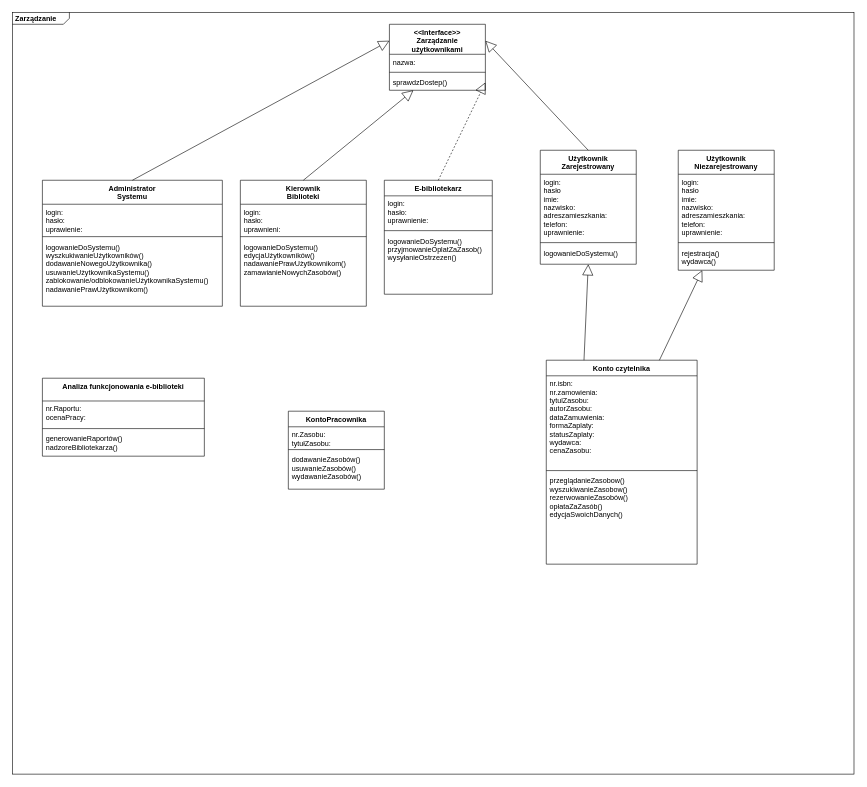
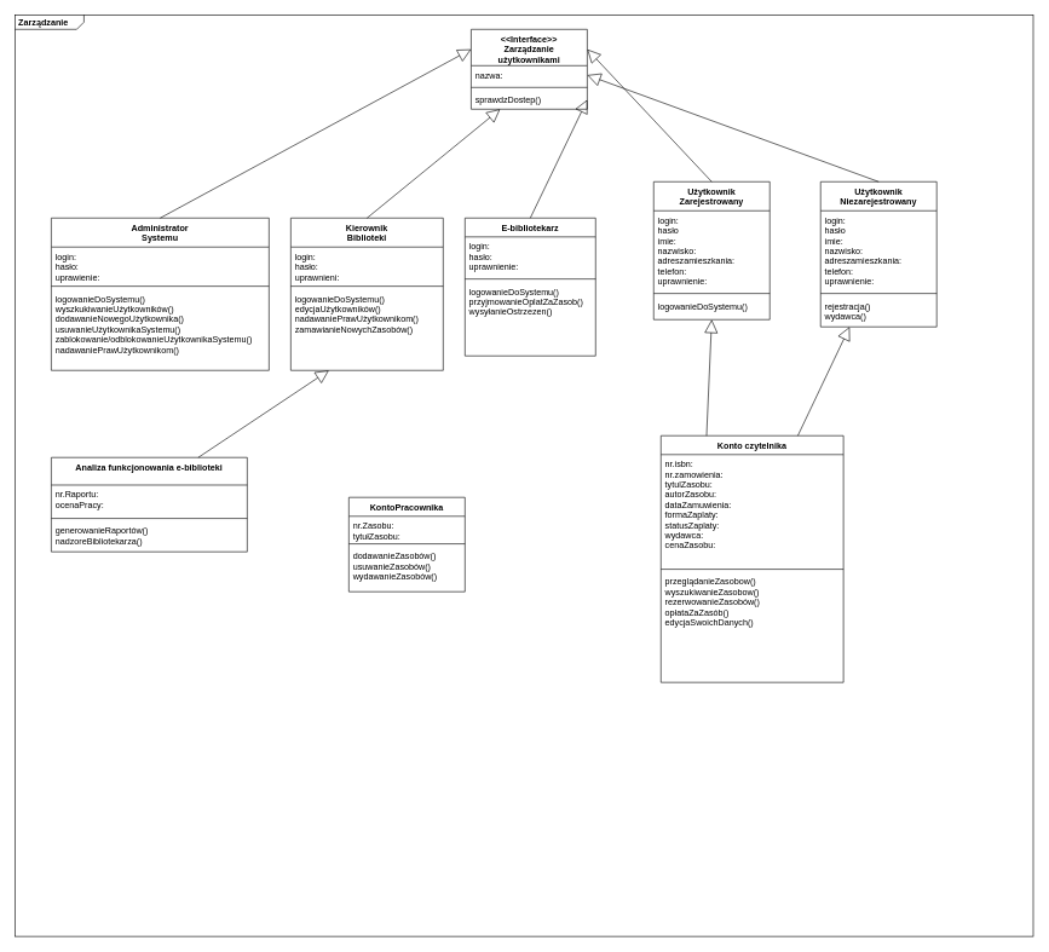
  <mxCell id="0" />
  <mxCell id="1" parent="0" />
  <mxCell id="2" value="&lt;p style=&quot;margin: 0px ; margin-top: 4px ; margin-left: 5px ; text-align: left&quot;&gt;&lt;b&gt;Zarządzanie&lt;/b&gt;&lt;/p&gt;" style="html=1;shape=mxgraph.sysml.package;overflow=fill;labelX=95;align=left;spacingLeft=5;verticalAlign=top;spacingTop=-3;" vertex="1" parent="1"><mxGeometry width="1403" height="1270" as="geometry" x="20" y="20" /></mxCell>
  <mxCell id="3" value="&lt;&lt;Interface&gt;&gt;&#10;Zarządzanie&#10;użytkownikami" style="swimlane;fontStyle=1;align=center;verticalAlign=top;childLayout=stackLayout;horizontal=1;startSize=50;horizontalStack=0;resizeParent=1;resizeParentMax=0;resizeLast=0;collapsible=1;marginBottom=0;" vertex="1" parent="1"><mxGeometry x="648.5" y="40" width="160" height="110" as="geometry" /></mxCell>
  <mxCell id="4" value="nazwa:" style="text;strokeColor=none;fillColor=none;align=left;verticalAlign=top;spacingLeft=4;spacingRight=4;overflow=hidden;rotatable=0;points=[[0,0.5],[1,0.5]];portConstraint=eastwest;" vertex="1" parent="3"><mxGeometry y="50" width="160" height="26" as="geometry" /></mxCell>
  <mxCell id="5" value="" style="line;strokeWidth=1;fillColor=none;align=left;verticalAlign=middle;spacingTop=-1;spacingLeft=3;spacingRight=3;rotatable=0;labelPosition=right;points=[];portConstraint=eastwest;" vertex="1" parent="3"><mxGeometry y="76" width="160" height="8" as="geometry" /></mxCell>
  <mxCell id="6" value="sprawdzDostep()" style="text;strokeColor=none;fillColor=none;align=left;verticalAlign=top;spacingLeft=4;spacingRight=4;overflow=hidden;rotatable=0;points=[[0,0.5],[1,0.5]];portConstraint=eastwest;" vertex="1" parent="3"><mxGeometry y="84" width="160" height="26" as="geometry" /></mxCell>
  <mxCell id="7" value="Administrator&#10;Systemu" style="swimlane;fontStyle=1;align=center;verticalAlign=top;childLayout=stackLayout;horizontal=1;startSize=40;horizontalStack=0;resizeParent=1;resizeParentMax=0;resizeLast=0;collapsible=1;marginBottom=0;" vertex="1" parent="1"><mxGeometry x="70" y="300" width="300" height="210" as="geometry" /></mxCell>
  <mxCell id="8" value="login:&#10;hasło:&#10;uprawienie:" style="text;strokeColor=none;fillColor=none;align=left;verticalAlign=top;spacingLeft=4;spacingRight=4;overflow=hidden;rotatable=0;points=[[0,0.5],[1,0.5]];portConstraint=eastwest;" vertex="1" parent="7"><mxGeometry y="40" width="300" height="50" as="geometry" /></mxCell>
  <mxCell id="9" value="" style="line;strokeWidth=1;fillColor=none;align=left;verticalAlign=middle;spacingTop=-1;spacingLeft=3;spacingRight=3;rotatable=0;labelPosition=right;points=[];portConstraint=eastwest;" vertex="1" parent="7"><mxGeometry y="90" width="300" height="8" as="geometry" /></mxCell>
  <mxCell id="10" value="logowanieDoSystemu()&#10;wyszkukiwanieUżytkowników()&#10;dodawanieNowegoUżytkownika()&#10;usuwanieUżytkownikaSystemu()&#10;zablokowanie/odblokowanieUżytkownikaSystemu()&#10;nadawaniePrawUżytkownikom()&#10;" style="text;strokeColor=none;fillColor=none;align=left;verticalAlign=top;spacingLeft=4;spacingRight=4;overflow=hidden;rotatable=0;points=[[0,0.5],[1,0.5]];portConstraint=eastwest;" vertex="1" parent="7"><mxGeometry y="98" width="300" height="112" as="geometry" /></mxCell>
  <mxCell id="11" value="E-bibliotekarz" style="swimlane;fontStyle=1;align=center;verticalAlign=top;childLayout=stackLayout;horizontal=1;startSize=26;horizontalStack=0;resizeParent=1;resizeParentMax=0;resizeLast=0;collapsible=1;marginBottom=0;" vertex="1" parent="1"><mxGeometry x="640" y="300" width="180" height="190" as="geometry" /></mxCell>
  <mxCell id="12" value="login:&#10;hasło:&#10;uprawnienie:" style="text;strokeColor=none;fillColor=none;align=left;verticalAlign=top;spacingLeft=4;spacingRight=4;overflow=hidden;rotatable=0;points=[[0,0.5],[1,0.5]];portConstraint=eastwest;" vertex="1" parent="11"><mxGeometry y="26" width="180" height="54" as="geometry" /></mxCell>
  <mxCell id="13" value="" style="line;strokeWidth=1;fillColor=none;align=left;verticalAlign=middle;spacingTop=-1;spacingLeft=3;spacingRight=3;rotatable=0;labelPosition=right;points=[];portConstraint=eastwest;" vertex="1" parent="11"><mxGeometry y="80" width="180" height="8" as="geometry" /></mxCell>
  <mxCell id="14" value="logowanieDoSystemu()&#10;przyjmowanieOplatZaZasob()&#10;wysyłanieOstrzezen()&#10;" style="text;strokeColor=none;fillColor=none;align=left;verticalAlign=top;spacingLeft=4;spacingRight=4;overflow=hidden;rotatable=0;points=[[0,0.5],[1,0.5]];portConstraint=eastwest;" vertex="1" parent="11"><mxGeometry y="88" width="180" height="102" as="geometry" /></mxCell>
  <mxCell id="15" value="Użytkownik&#10;Zarejestrowany" style="swimlane;fontStyle=1;align=center;verticalAlign=top;childLayout=stackLayout;horizontal=1;startSize=40;horizontalStack=0;resizeParent=1;resizeParentMax=0;resizeLast=0;collapsible=1;marginBottom=0;" vertex="1" parent="1"><mxGeometry x="900" y="250" width="160" height="190" as="geometry" /></mxCell>
  <mxCell id="16" value="login:&#10;hasło&#10;imie:&#10;nazwisko:&#10;adreszamieszkania:&#10;telefon:&#10;uprawnienie:" style="text;strokeColor=none;fillColor=none;align=left;verticalAlign=top;spacingLeft=4;spacingRight=4;overflow=hidden;rotatable=0;points=[[0,0.5],[1,0.5]];portConstraint=eastwest;" vertex="1" parent="15"><mxGeometry y="40" width="160" height="110" as="geometry" /></mxCell>
  <mxCell id="17" value="" style="line;strokeWidth=1;fillColor=none;align=left;verticalAlign=middle;spacingTop=-1;spacingLeft=3;spacingRight=3;rotatable=0;labelPosition=right;points=[];portConstraint=eastwest;" vertex="1" parent="15"><mxGeometry y="150" width="160" height="8" as="geometry" /></mxCell>
  <mxCell id="18" value="logowanieDoSystemu()" style="text;strokeColor=none;fillColor=none;align=left;verticalAlign=top;spacingLeft=4;spacingRight=4;overflow=hidden;rotatable=0;points=[[0,0.5],[1,0.5]];portConstraint=eastwest;" vertex="1" parent="15"><mxGeometry y="158" width="160" height="32" as="geometry" /></mxCell>
  <mxCell id="19" value="Użytkownik&#10;Niezarejestrowany" style="swimlane;fontStyle=1;align=center;verticalAlign=top;childLayout=stackLayout;horizontal=1;startSize=40;horizontalStack=0;resizeParent=1;resizeParentMax=0;resizeLast=0;collapsible=1;marginBottom=0;" vertex="1" parent="1"><mxGeometry x="1130" y="250" width="160" height="200" as="geometry" /></mxCell>
  <mxCell id="20" value="login:&#10;hasło&#10;imie:&#10;nazwisko:&#10;adreszamieszkania:&#10;telefon:&#10;uprawnienie:" style="text;strokeColor=none;fillColor=none;align=left;verticalAlign=top;spacingLeft=4;spacingRight=4;overflow=hidden;rotatable=0;points=[[0,0.5],[1,0.5]];portConstraint=eastwest;" vertex="1" parent="19"><mxGeometry y="40" width="160" height="110" as="geometry" /></mxCell>
  <mxCell id="21" value="" style="line;strokeWidth=1;fillColor=none;align=left;verticalAlign=middle;spacingTop=-1;spacingLeft=3;spacingRight=3;rotatable=0;labelPosition=right;points=[];portConstraint=eastwest;" vertex="1" parent="19"><mxGeometry y="150" width="160" height="8" as="geometry" /></mxCell>
  <mxCell id="22" value="rejestracja()&#10;wydawca()" style="text;strokeColor=none;fillColor=none;align=left;verticalAlign=top;spacingLeft=4;spacingRight=4;overflow=hidden;rotatable=0;points=[[0,0.5],[1,0.5]];portConstraint=eastwest;" vertex="1" parent="19"><mxGeometry y="158" width="160" height="42" as="geometry" /></mxCell>
  <mxCell id="23" value="Kierownik&#10;Biblioteki" style="swimlane;fontStyle=1;align=center;verticalAlign=top;childLayout=stackLayout;horizontal=1;startSize=40;horizontalStack=0;resizeParent=1;resizeParentMax=0;resizeLast=0;collapsible=1;marginBottom=0;" vertex="1" parent="1"><mxGeometry x="400" y="300" width="210" height="210" as="geometry" /></mxCell>
  <mxCell id="24" value="login:&#10;hasło:&#10;uprawnieni:" style="text;strokeColor=none;fillColor=none;align=left;verticalAlign=top;spacingLeft=4;spacingRight=4;overflow=hidden;rotatable=0;points=[[0,0.5],[1,0.5]];portConstraint=eastwest;" vertex="1" parent="23"><mxGeometry y="40" width="210" height="50" as="geometry" /></mxCell>
  <mxCell id="25" value="" style="line;strokeWidth=1;fillColor=none;align=left;verticalAlign=middle;spacingTop=-1;spacingLeft=3;spacingRight=3;rotatable=0;labelPosition=right;points=[];portConstraint=eastwest;" vertex="1" parent="23"><mxGeometry y="90" width="210" height="8" as="geometry" /></mxCell>
  <mxCell id="26" value="logowanieDoSystemu()&#10;edycjaUżytkowników()&#10;nadawaniePrawUżytkownikom()&#10;zamawianieNowychZasobów()&#10;" style="text;strokeColor=none;fillColor=none;align=left;verticalAlign=top;spacingLeft=4;spacingRight=4;overflow=hidden;rotatable=0;points=[[0,0.5],[1,0.5]];portConstraint=eastwest;" vertex="1" parent="23"><mxGeometry y="98" width="210" height="112" as="geometry" /></mxCell>
  <mxCell id="27" value="Analiza funkcjonowania e-biblioteki" style="swimlane;fontStyle=1;align=center;verticalAlign=top;childLayout=stackLayout;horizontal=1;startSize=38;horizontalStack=0;resizeParent=1;resizeParentMax=0;resizeLast=0;collapsible=1;marginBottom=0;" vertex="1" parent="1"><mxGeometry x="70" y="630" width="270" height="130" as="geometry" /></mxCell>
  <mxCell id="28" value="nr.Raportu:&#10;ocenaPracy:" style="text;strokeColor=none;fillColor=none;align=left;verticalAlign=top;spacingLeft=4;spacingRight=4;overflow=hidden;rotatable=0;points=[[0,0.5],[1,0.5]];portConstraint=eastwest;" vertex="1" parent="27"><mxGeometry y="38" width="270" height="42" as="geometry" /></mxCell>
  <mxCell id="29" value="" style="line;strokeWidth=1;fillColor=none;align=left;verticalAlign=middle;spacingTop=-1;spacingLeft=3;spacingRight=3;rotatable=0;labelPosition=right;points=[];portConstraint=eastwest;" vertex="1" parent="27"><mxGeometry y="80" width="270" height="8" as="geometry" /></mxCell>
  <mxCell id="30" value="generowanieRaportów()&#10;nadzoreBibliotekarza()" style="text;strokeColor=none;fillColor=none;align=left;verticalAlign=top;spacingLeft=4;spacingRight=4;overflow=hidden;rotatable=0;points=[[0,0.5],[1,0.5]];portConstraint=eastwest;" vertex="1" parent="27"><mxGeometry y="88" width="270" height="42" as="geometry" /></mxCell>
  <mxCell id="31" value="KontoPracownika" style="swimlane;fontStyle=1;align=center;verticalAlign=top;childLayout=stackLayout;horizontal=1;startSize=26;horizontalStack=0;resizeParent=1;resizeParentMax=0;resizeLast=0;collapsible=1;marginBottom=0;" vertex="1" parent="1"><mxGeometry x="480" y="685" width="160" height="130" as="geometry" /></mxCell>
  <mxCell id="32" value="nr.Zasobu:&#10;tytułZasobu:" style="text;strokeColor=none;fillColor=none;align=left;verticalAlign=top;spacingLeft=4;spacingRight=4;overflow=hidden;rotatable=0;points=[[0,0.5],[1,0.5]];portConstraint=eastwest;" vertex="1" parent="31"><mxGeometry y="26" width="160" height="34" as="geometry" /></mxCell>
  <mxCell id="33" value="" style="line;strokeWidth=1;fillColor=none;align=left;verticalAlign=middle;spacingTop=-1;spacingLeft=3;spacingRight=3;rotatable=0;labelPosition=right;points=[];portConstraint=eastwest;" vertex="1" parent="31"><mxGeometry y="60" width="160" height="8" as="geometry" /></mxCell>
  <mxCell id="34" value="dodawanieZasobów()&#10;usuwanieZasobów()&#10;wydawanieZasobów()" style="text;strokeColor=none;fillColor=none;align=left;verticalAlign=top;spacingLeft=4;spacingRight=4;overflow=hidden;rotatable=0;points=[[0,0.5],[1,0.5]];portConstraint=eastwest;" vertex="1" parent="31"><mxGeometry y="68" width="160" height="62" as="geometry" /></mxCell>
  <mxCell id="35" value="Konto czytelnika" style="swimlane;fontStyle=1;align=center;verticalAlign=top;childLayout=stackLayout;horizontal=1;startSize=26;horizontalStack=0;resizeParent=1;resizeParentMax=0;resizeLast=0;collapsible=1;marginBottom=0;" vertex="1" parent="1"><mxGeometry x="910" y="600" width="251.5" height="340" as="geometry" /></mxCell>
  <mxCell id="36" value="nr.isbn:&#10;nr.zamowienia:&#10;tytulZasobu:&#10;autorZasobu:&#10;dataZamuwienia:&#10;formaZaplaty:&#10;statusZaplaty:&#10;wydawca:&#10;cenaZasobu:" style="text;strokeColor=none;fillColor=none;align=left;verticalAlign=top;spacingLeft=4;spacingRight=4;overflow=hidden;rotatable=0;points=[[0,0.5],[1,0.5]];portConstraint=eastwest;" vertex="1" parent="35"><mxGeometry y="26" width="251.5" height="154" as="geometry" /></mxCell>
  <mxCell id="37" value="" style="line;strokeWidth=1;fillColor=none;align=left;verticalAlign=middle;spacingTop=-1;spacingLeft=3;spacingRight=3;rotatable=0;labelPosition=right;points=[];portConstraint=eastwest;" vertex="1" parent="35"><mxGeometry y="180" width="251.5" height="8" as="geometry" /></mxCell>
  <mxCell id="38" value="przeglądanieZasobow()&#10;wyszukiwanieZasobow()&#10;rezerwowanieZasobów()&#10;opłataZaZasób()&#10;edycjaSwoichDanych()" style="text;strokeColor=none;fillColor=none;align=left;verticalAlign=top;spacingLeft=4;spacingRight=4;overflow=hidden;rotatable=0;points=[[0,0.5],[1,0.5]];portConstraint=eastwest;" vertex="1" parent="35"><mxGeometry y="188" width="251.5" height="152" as="geometry" /></mxCell>
+ <mxCell id="39" value="" style="endArrow=block;endSize=16;endFill=0;html=1;exitX=0.75;exitY=0;exitDx=0;exitDy=0;entryX=0.25;entryY=1;entryDx=0;entryDy=0;" edge="1" parent="1" source="27" target="23"><mxGeometry width="160" relative="1" as="geometry"><mxPoint x="260" y="550" as="sourcePoint" /><mxPoint x="420" y="550" as="targetPoint" /></mxGeometry></mxCell>
  <mxCell id="40" value="" style="endArrow=block;endSize=16;endFill=0;html=1;entryX=0.5;entryY=1;entryDx=0;entryDy=0;exitX=0.25;exitY=0;exitDx=0;exitDy=0;" edge="1" parent="1" source="35" target="15"><mxGeometry width="160" relative="1" as="geometry"><mxPoint x="1015" y="605" as="sourcePoint" /><mxPoint x="1000" y="430" as="targetPoint" /></mxGeometry></mxCell>
  <mxCell id="41" value="" style="endArrow=block;endSize=16;endFill=0;html=1;entryX=0.25;entryY=1;entryDx=0;entryDy=0;exitX=0.75;exitY=0;exitDx=0;exitDy=0;" edge="1" parent="1" source="35" target="19"><mxGeometry width="160" relative="1" as="geometry"><mxPoint x="972.875" y="615" as="sourcePoint" /><mxPoint x="990" y="450" as="targetPoint" /></mxGeometry></mxCell>
  <mxCell id="42" value="" style="endArrow=block;endSize=16;endFill=0;html=1;entryX=0;entryY=0.25;entryDx=0;entryDy=0;exitX=0.5;exitY=0;exitDx=0;exitDy=0;" edge="1" parent="1" source="7" target="3"><mxGeometry width="160" relative="1" as="geometry"><mxPoint x="270.005" y="295" as="sourcePoint" /><mxPoint x="287.13" y="130" as="targetPoint" /></mxGeometry></mxCell>
  <mxCell id="43" value="" style="endArrow=block;endSize=16;endFill=0;html=1;exitX=0.5;exitY=0;exitDx=0;exitDy=0;entryX=0.25;entryY=1;entryDx=0;entryDy=0;" edge="1" parent="1" source="23" target="3"><mxGeometry width="160" relative="1" as="geometry"><mxPoint x="219" y="362.5" as="sourcePoint" /><mxPoint x="649" y="137" as="targetPoint" /></mxGeometry></mxCell>
- <mxCell id="44" value="" style="endArrow=block;endSize=16;endFill=0;html=1;exitX=0.5;exitY=0;exitDx=0;exitDy=0;entryX=1;entryY=0.5;entryDx=0;entryDy=0;dashed=1;" edge="1" parent="1" source="11" target="6"><mxGeometry width="160" relative="1" as="geometry"><mxPoint x="664" y="280" as="sourcePoint" /><mxPoint x="847.5" y="130" as="targetPoint" /></mxGeometry></mxCell>
+ <mxCell id="44" value="" style="endArrow=block;endSize=16;endFill=0;html=1;exitX=0.5;exitY=0;exitDx=0;exitDy=0;entryX=1;entryY=0.5;entryDx=0;entryDy=0;" edge="1" parent="1" source="11" target="6"><mxGeometry width="160" relative="1" as="geometry"><mxPoint x="664" y="280" as="sourcePoint" /><mxPoint x="847.5" y="130" as="targetPoint" /></mxGeometry></mxCell>
+ <mxCell id="45" value="" style="endArrow=block;endSize=16;endFill=0;html=1;exitX=0.5;exitY=0;exitDx=0;exitDy=0;entryX=1;entryY=0.5;entryDx=0;entryDy=0;" edge="1" parent="1" source="19" target="4"><mxGeometry width="160" relative="1" as="geometry"><mxPoint x="950" y="233" as="sourcePoint" /><mxPoint x="1028.5" y="70" as="targetPoint" /></mxGeometry></mxCell>
  <mxCell id="46" value="" style="endArrow=block;endSize=16;endFill=0;html=1;exitX=0.5;exitY=0;exitDx=0;exitDy=0;entryX=1;entryY=0.25;entryDx=0;entryDy=0;" edge="1" parent="1" source="15" target="3"><mxGeometry width="160" relative="1" as="geometry"><mxPoint x="930" y="223" as="sourcePoint" /><mxPoint x="1008.5" y="60" as="targetPoint" /></mxGeometry></mxCell>
